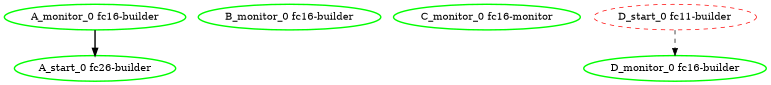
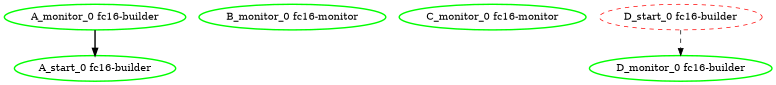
  digraph {
    node [color=green fontcolor=black style=bold]
    "A_monitor_0 fc16-builder"
-   "A_start_0 fc16-builder" [label="A_start_0 fc26-builder"]
-   "B_monitor_0 fc16-builder"
+   "A_start_0 fc16-builder"
+   "B_monitor_0 fc16-builder" [label="B_monitor_0 fc16-monitor"]
    n4 [label="C_monitor_0 fc16-monitor"]
-   "D_start_0 fc16-builder" [color=red style=dashed label="D_start_0 fc11-builder"]
+   "D_start_0 fc16-builder" [color=red style=dashed]
    "D_monitor_0 fc16-builder"
    "A_monitor_0 fc16-builder" -> "A_start_0 fc16-builder" [style=bold]
    "D_start_0 fc16-builder" -> "D_monitor_0 fc16-builder" [style=dashed]
  }
